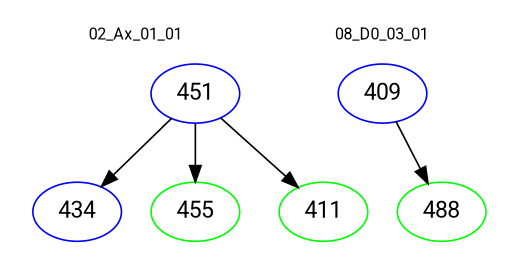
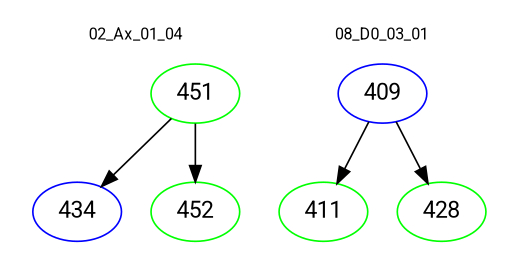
  digraph {
    fontname=Roboto
    node [color=blue fontname=Roboto]
    edge [color=black fontname=Roboto]
-   n1 [label=451]
+   n1 [color=green label=451]
    n2 [label=434]
-   n3 [color=green label=455]
+   n3 [color=green label=452]
    n4 [label=409]
-   n5 [color=green label=488]
+   n5 [color=green label=428]
    n6 [color=green label=411]
    subgraph cluster_1 {
      color=white
      fontsize=10
-     label="02_Ax_01_01"
+     label="02_Ax_01_04"
      n1
      n2
      n3
    }
    subgraph cluster_2 {
      color=white
      fontsize=10
      label="08_D0_03_01"
      n4
      n5
      n6
    }
    n1 -> n2
    n1 -> n3
    n4 -> n5
-   n1 -> n6
+   n4 -> n6
  }
